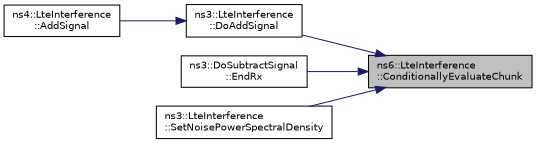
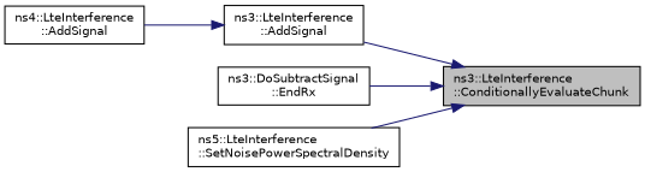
  digraph {
    rankdir=RL
    node [color=black fillcolor=white fontname=Helvetica fontsize=10 shape=record style=filled]
    edge [color=midnightblue dir=back fontname=Helvetica fontsize=10 labelfontname=Helvetica labelfontsize=10 style=solid]
-   n1 [fillcolor=grey75 fontcolor=black height=0.2 label="ns6::LteInterference\l::ConditionallyEvaluateChunk" width=0.4]
-   n2 [height=0.2 label="ns3::LteInterference\l::DoAddSignal" width=0.4]
+   n1 [fillcolor=grey75 fontcolor=black height=0.2 label="ns3::LteInterference\l::ConditionallyEvaluateChunk" width=0.4]
+   n2 [height=0.2 label="ns3::LteInterference\l::AddSignal" width=0.4]
    n3 [height=0.2 label="ns3::DoSubtractSignal\l::EndRx" width=0.4]
-   n4 [height=0.2 label="ns3::LteInterference\l::SetNoisePowerSpectralDensity" width=0.4]
+   n4 [height=0.2 label="ns5::LteInterference\l::SetNoisePowerSpectralDensity" width=0.4]
    n5 [height=0.2 label="ns4::LteInterference\l::AddSignal" width=0.4]
    n1 -> n2
    n1 -> n3
    n1 -> n4
    n2 -> n5
  }
